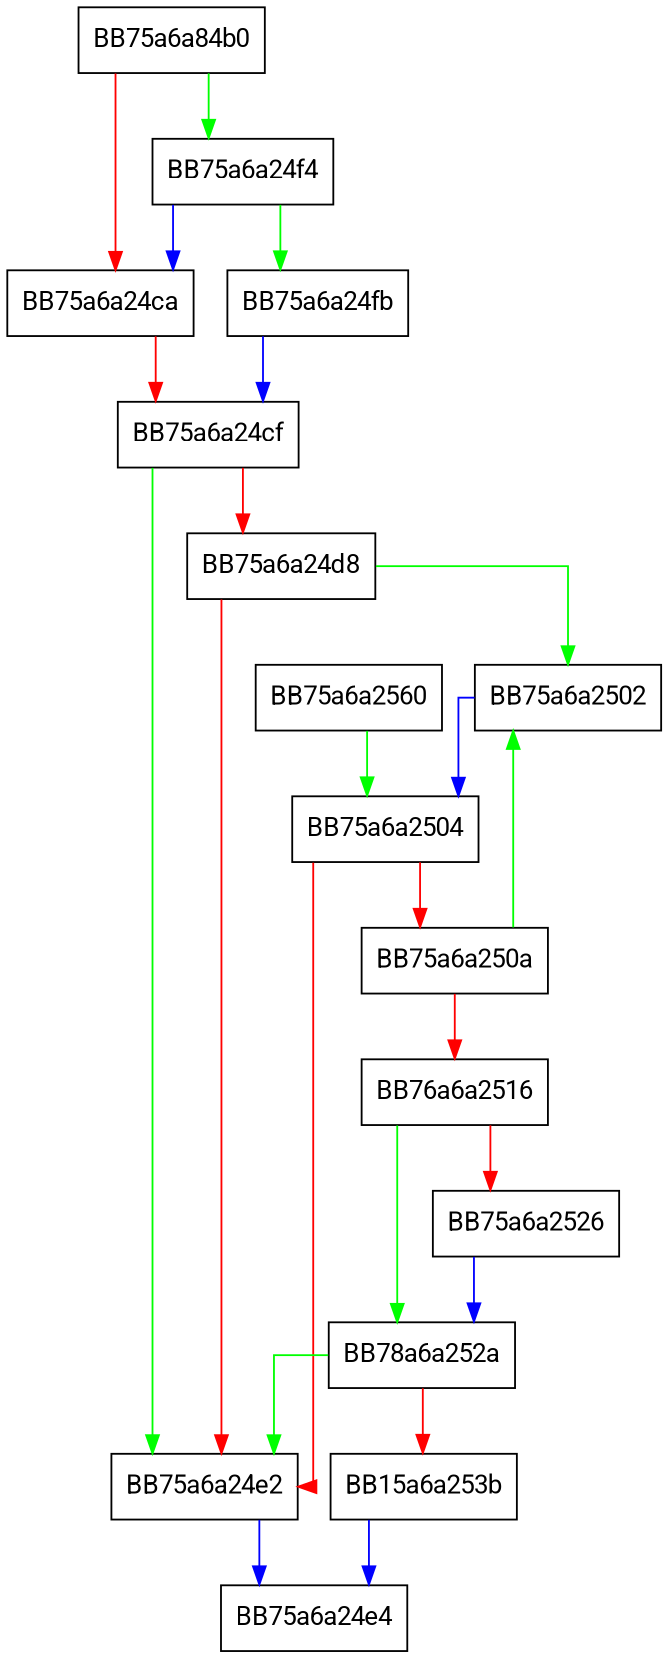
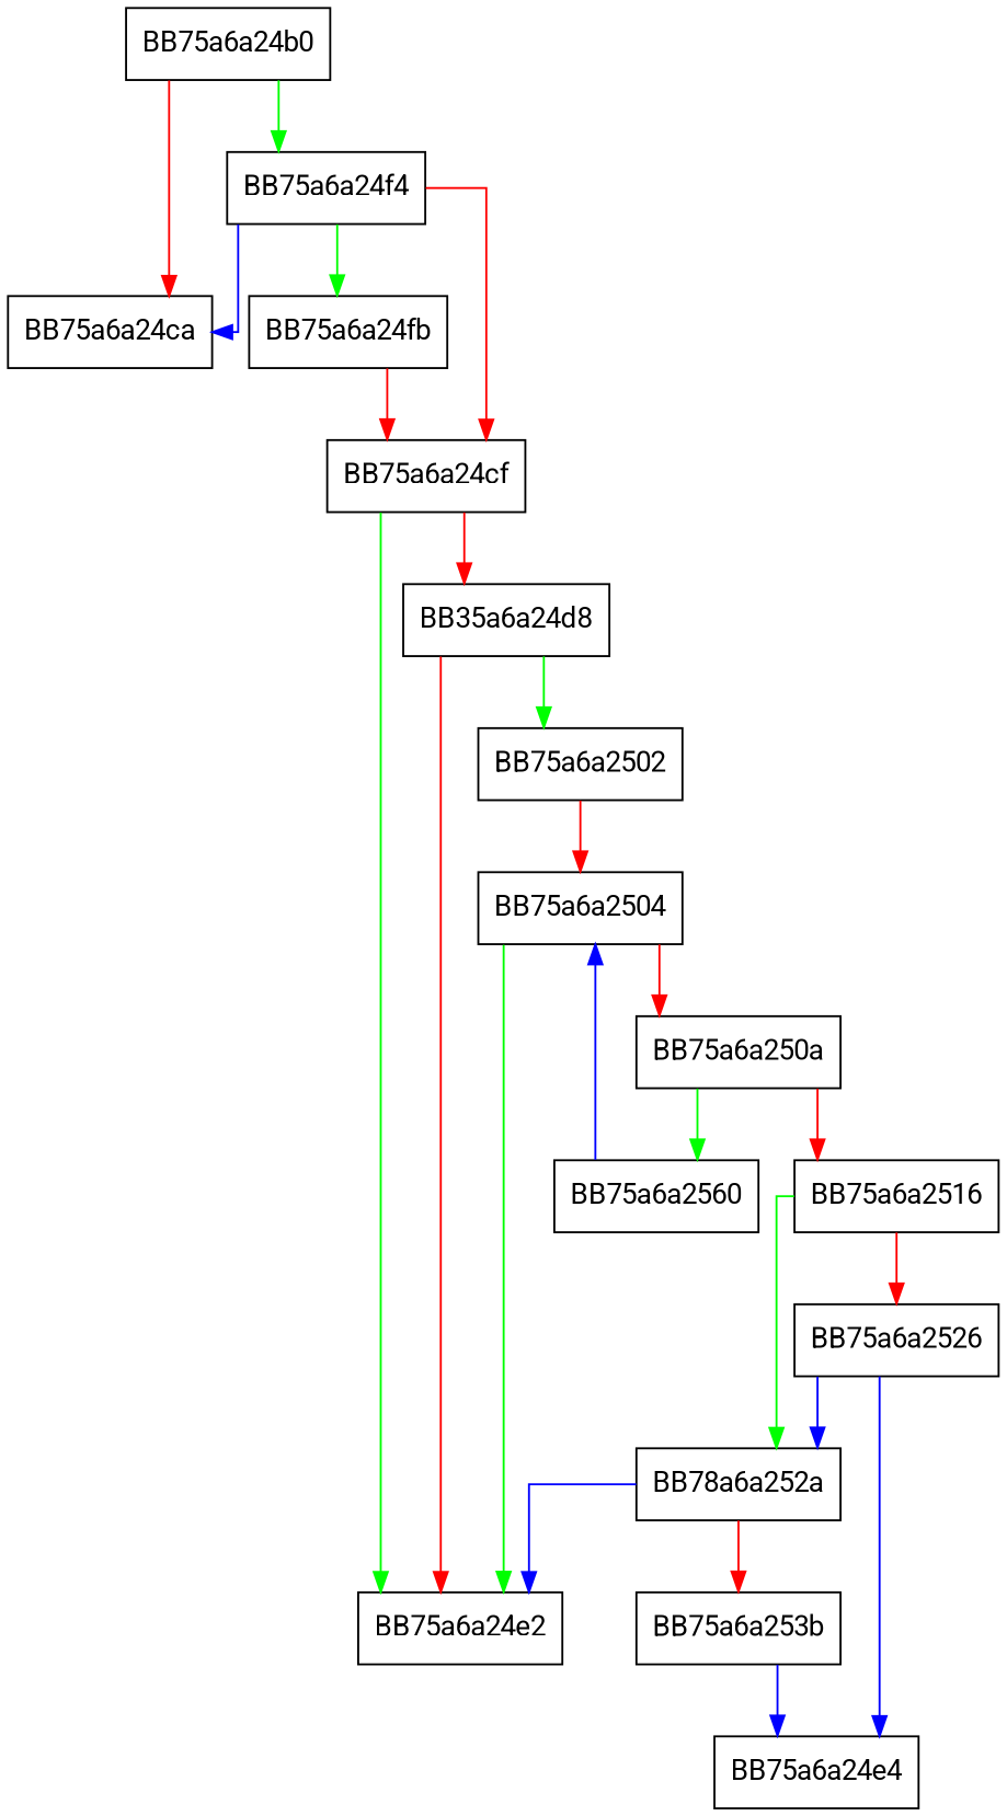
  digraph {
    fontname=Roboto
    splines=ortho
    node [fontname=Roboto shape=box]
    edge [color=green fontname=Roboto]
-   BB75a6a24b0 [label=BB75a6a84b0]
+   BB75a6a24b0
    BB75a6a24f4
    BB75a6a24ca
    BB75a6a24fb
    BB75a6a24cf
    BB75a6a24e2
-   BB75a6a24d8
+   BB75a6a24d8 [label=BB35a6a24d8]
    BB75a6a24e4
    BB75a6a2502
    BB75a6a2504
    BB75a6a250a
    BB75a6a2560
-   BB75a6a2516 [label=BB76a6a2516]
+   BB75a6a2516
    n14 [label=BB78a6a252a]
    BB75a6a2526
-   BB75a6a253b [label=BB15a6a253b]
+   BB75a6a253b
    BB75a6a24b0 -> BB75a6a24f4
    BB75a6a24b0 -> BB75a6a24ca [color=red]
    BB75a6a24f4 -> BB75a6a24ca [color=blue]
    BB75a6a24f4 -> BB75a6a24fb
-   BB75a6a24ca -> BB75a6a24cf [color=red]
-   BB75a6a24fb -> BB75a6a24cf [color=blue]
+   BB75a6a24f4 -> BB75a6a24cf [color=red]
+   BB75a6a24fb -> BB75a6a24cf [color=red]
    BB75a6a24cf -> BB75a6a24e2
    BB75a6a24cf -> BB75a6a24d8 [color=red]
-   BB75a6a24e2 -> BB75a6a24e4 [color=blue]
+   BB75a6a2526 -> BB75a6a24e4 [color=blue]
    BB75a6a24d8 -> BB75a6a24e2 [color=red]
    BB75a6a24d8 -> BB75a6a2502
-   BB75a6a2502 -> BB75a6a2504 [color=blue]
-   BB75a6a2504 -> BB75a6a24e2 [color=red]
+   BB75a6a2502 -> BB75a6a2504 [color=red]
+   BB75a6a2504 -> BB75a6a24e2
    BB75a6a2504 -> BB75a6a250a [color=red]
-   BB75a6a250a -> BB75a6a2502
+   BB75a6a250a -> BB75a6a2560
    BB75a6a250a -> BB75a6a2516 [color=red]
-   BB75a6a2560 -> BB75a6a2504
+   BB75a6a2560 -> BB75a6a2504 [color=blue]
    BB75a6a2516 -> n14
    BB75a6a2516 -> BB75a6a2526 [color=red]
-   n14 -> BB75a6a24e2
+   n14 -> BB75a6a24e2 [color=blue]
    n14 -> BB75a6a253b [color=red]
    BB75a6a2526 -> n14 [color=blue]
    BB75a6a253b -> BB75a6a24e4 [color=blue]
  }
